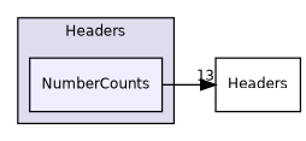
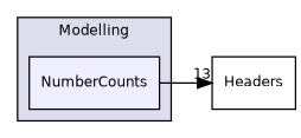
  digraph {
    compound=true
    rankdir=LR
    node [fontname=Helvetica fontsize=10 shape=box]
    n1 [fillcolor="#eeeeff" label=NumberCounts pencolor=black style=filled]
    n2 [label=Headers]
    subgraph cluster_1 {
      bgcolor="#ddddee"
      fontname=Helvetica
      fontsize=10
-     label=Headers
+     label=Modelling
      pencolor=black
      n1
    }
    n1 -> n2 [headlabel=13 labeldistance=1.5 labelfontname=Helvetica labelfontsize=10]
  }
